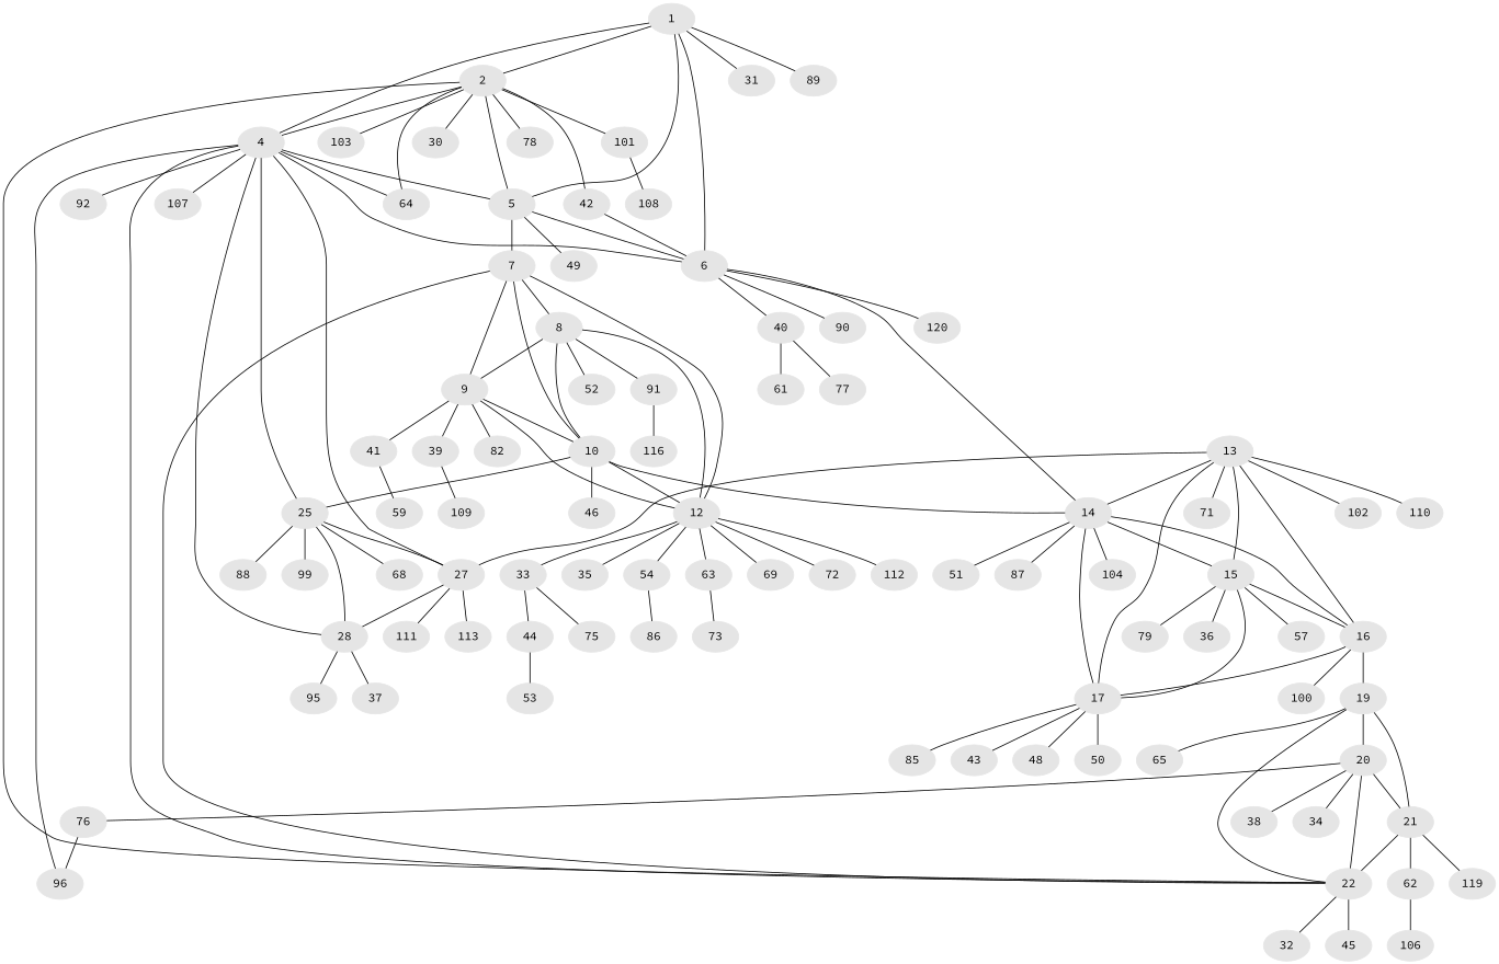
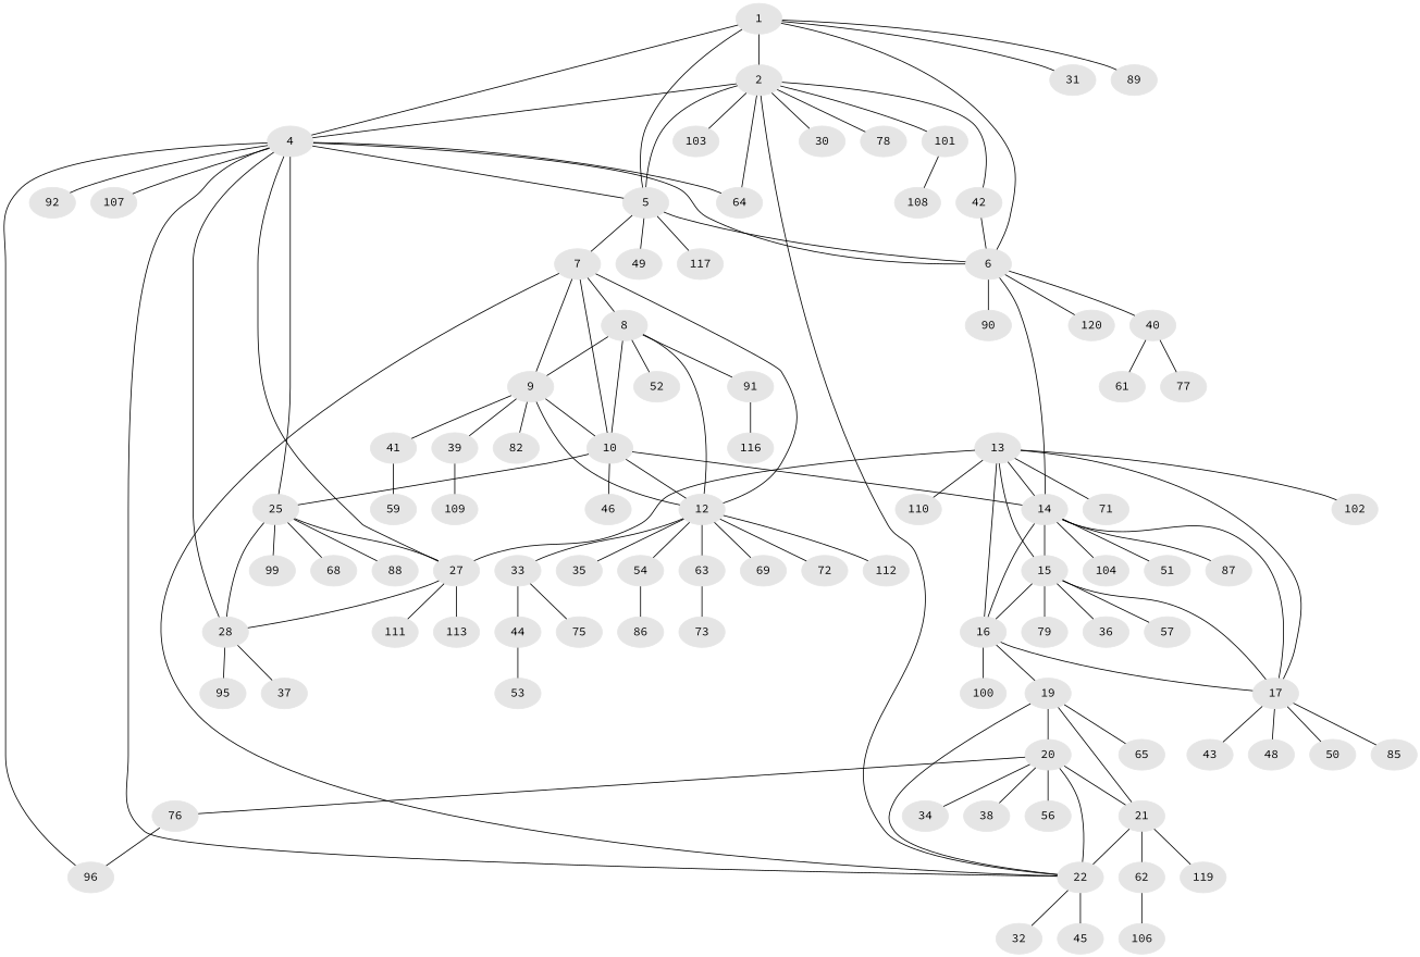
  graph {
    fontname="Source Code Pro"
    node [color=gray90 fontname="Source Code Pro" style=filled]
    edge [fontname="Source Code Pro"]
    1 [super="+105"]
    2 [super="+3"]
    4 [super="+26"]
    5 [super="+74"]
    6 [super="+70"]
    31
    89
    22 [super="+24"]
    42
    n10 [label=30]
    64
    78
    101
    103
    25 [super="+30"]
    27 [super="+47"]
    28 [super="+29"]
    92
    96
    107
    7
    49
+   117
    14 [super="+80"]
    40 [super="+55"]
    90
    120
    32
    45
    108
    68
    88
    99
    111
    113
    37
    95
    8 [super="+93"]
    9 [super="+83"]
    10 [super="+11"]
    12 [super="+66"]
    15 [super="+67"]
    16 [super="+118"]
    17 [super="+115"]
    51
    87
    104
    61
    77
    52
    91
    39 [super="+98"]
    41
    82
    46
    33
    35
    54
    63
    69
    72 [super="+84"]
    112
    116
    109
    59
    44
    75 [super="+94"]
    86
    73
    13 [super="+18"]
    71
    102
    110
    36
    57
    79
    19 [super="+114"]
    100
    43
    48
    50 [super="+97"]
    85
    20 [super="+81"]
    21 [super="+23"]
    65
    34
    38 [super="+58"]
+   56
    76
    62
    119
    106
    53
    1 -- 2 [weight=2]
    1 -- 4
    1 -- 5
    1 -- 6
    1 -- 31
    1 -- 89
    2 -- 4 [weight=2]
    2 -- 5 [weight=2]
    2 -- 22
    2 -- 42
    2 -- n10
    2 -- 64
    2 -- 78
    2 -- 101
    2 -- 103
    4 -- 5
    4 -- 6
    4 -- 22
    4 -- 64
    4 -- 25 [weight=2]
    4 -- 27
    4 -- 28 [weight=2]
    4 -- 92
    4 -- 96
    4 -- 107
    5 -- 6
    5 -- 7
    5 -- 49
+   5 -- 117
    6 -- 14
    6 -- 40
    6 -- 90
    6 -- 120
    22 -- 32
    22 -- 45
    42 -- 6 [weight=2]
    101 -- 108
    25 -- 27 [weight=2]
    25 -- 28 [weight=4]
    25 -- 68
    25 -- 88
    25 -- 99
    27 -- 28 [weight=2]
    27 -- 111
    27 -- 113
    28 -- 37
    28 -- 95
    7 -- 22
    7 -- 8
    7 -- 9
    7 -- 10 [weight=2]
    7 -- 12
    14 -- 15
    14 -- 16
    14 -- 17
    14 -- 51
    14 -- 87
    14 -- 104
    40 -- 61
    40 -- 77
    8 -- 9
    8 -- 10 [weight=2]
    8 -- 12
    8 -- 52
    8 -- 91
    9 -- 10 [weight=2]
    9 -- 12
    9 -- 39
    9 -- 41
    9 -- 82
    10 -- 25
    10 -- 14
    10 -- 12 [weight=2]
    10 -- 46
    12 -- 33
    12 -- 35
    12 -- 54
    12 -- 63
    12 -- 69
    12 -- 72
    12 -- 112
    15 -- 16
    15 -- 17
    15 -- 36
    15 -- 57
    15 -- 79
    16 -- 17
    16 -- 19
    16 -- 100
    17 -- 43
    17 -- 48
    17 -- 50
    17 -- 85
    91 -- 116
    39 -- 109
    41 -- 59
    33 -- 44
    33 -- 75
    54 -- 86
    63 -- 73
    44 -- 53
    13 -- 27
    13 -- 14 [weight=2]
    13 -- 15 [weight=2]
    13 -- 16 [weight=2]
    13 -- 17 [weight=2]
    13 -- 71
    13 -- 102
    13 -- 110
    19 -- 22 [weight=2]
    19 -- 20
    19 -- 21 [weight=2]
    19 -- 65
    20 -- 22 [weight=2]
    20 -- 21 [weight=2]
    20 -- 34
    20 -- 38
+   20 -- 56
    20 -- 76
    21 -- 22 [weight=4]
    21 -- 62
    21 -- 119
    76 -- 96
    62 -- 106
  }
